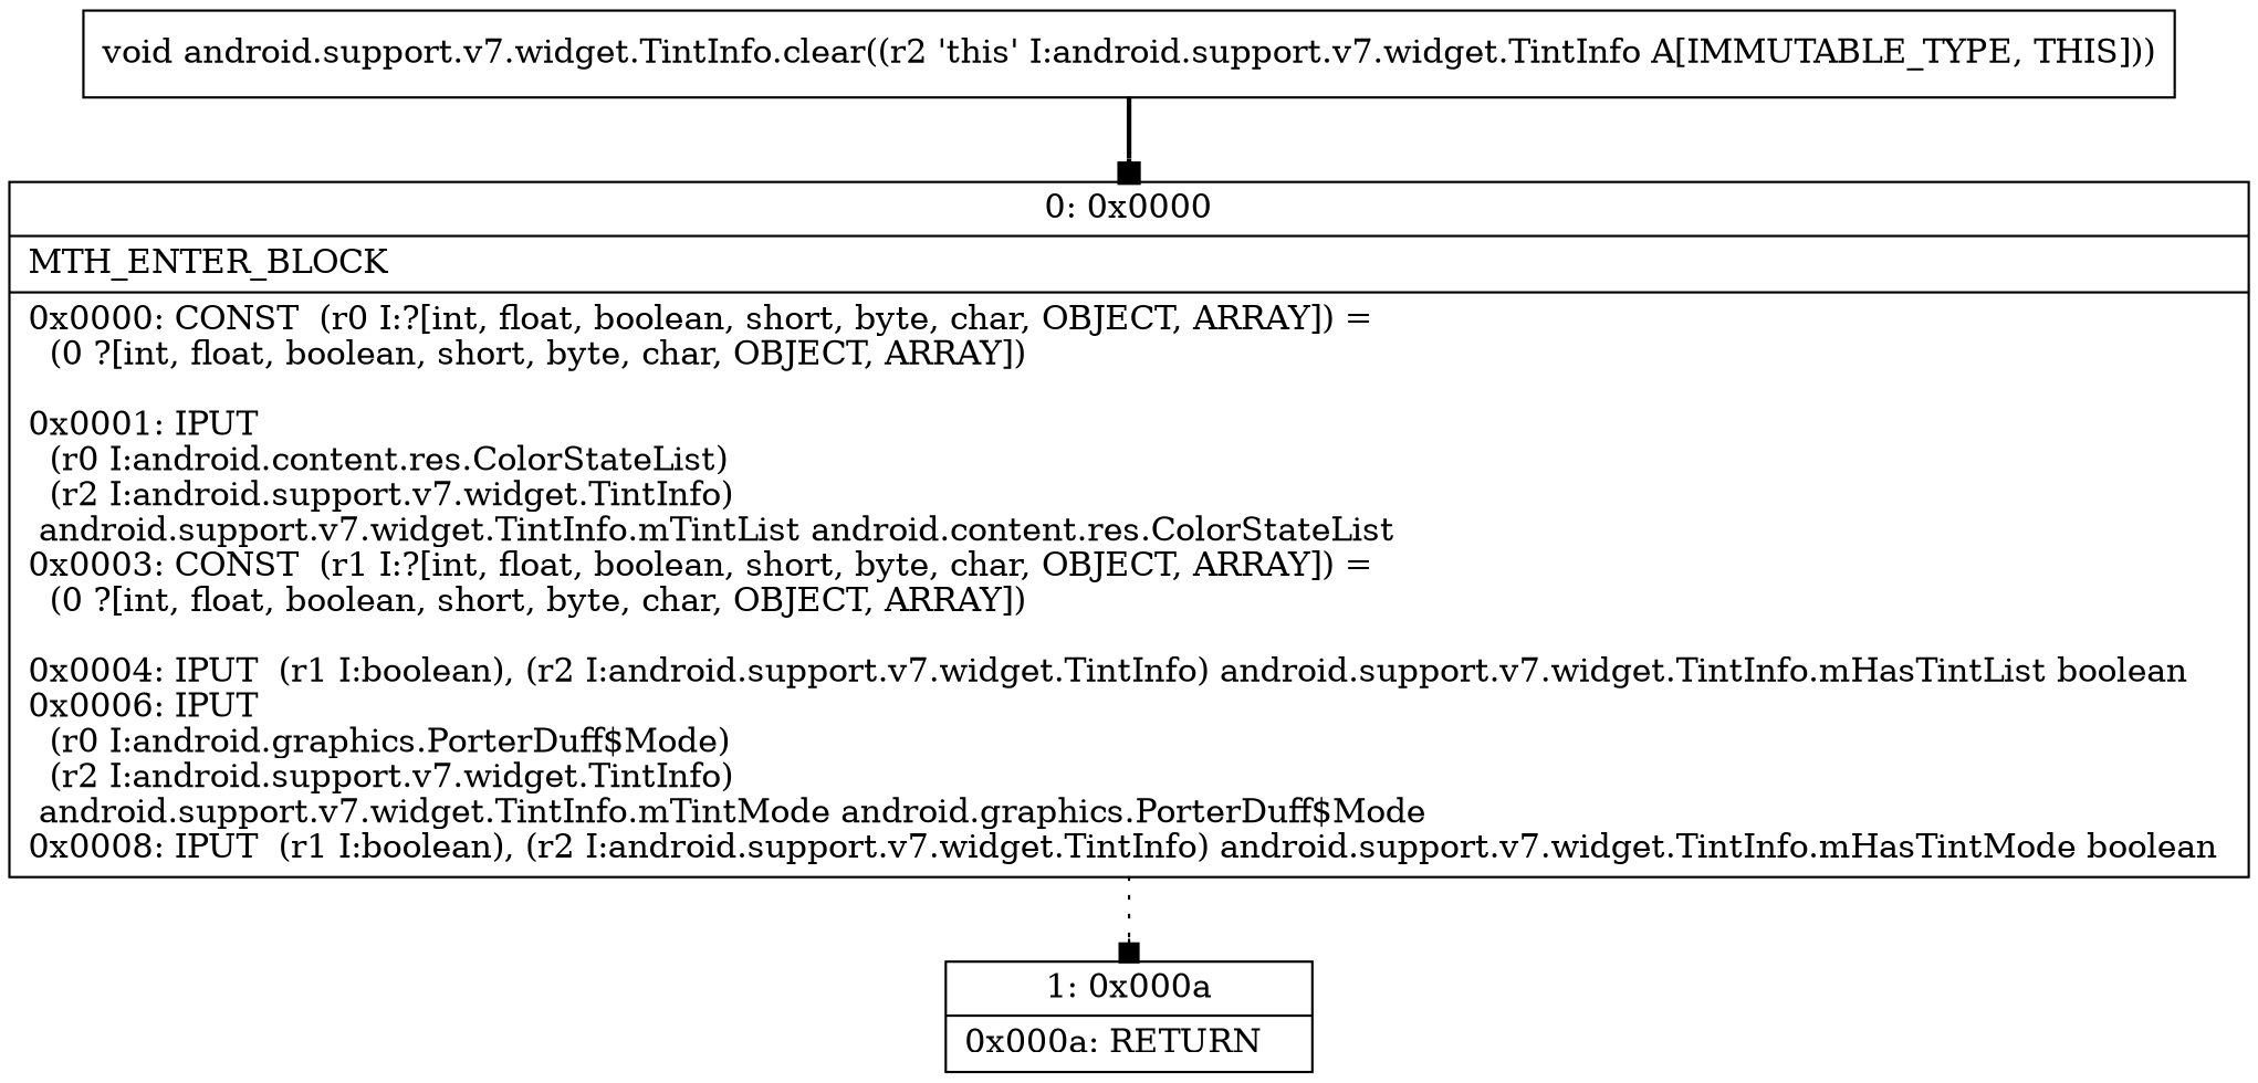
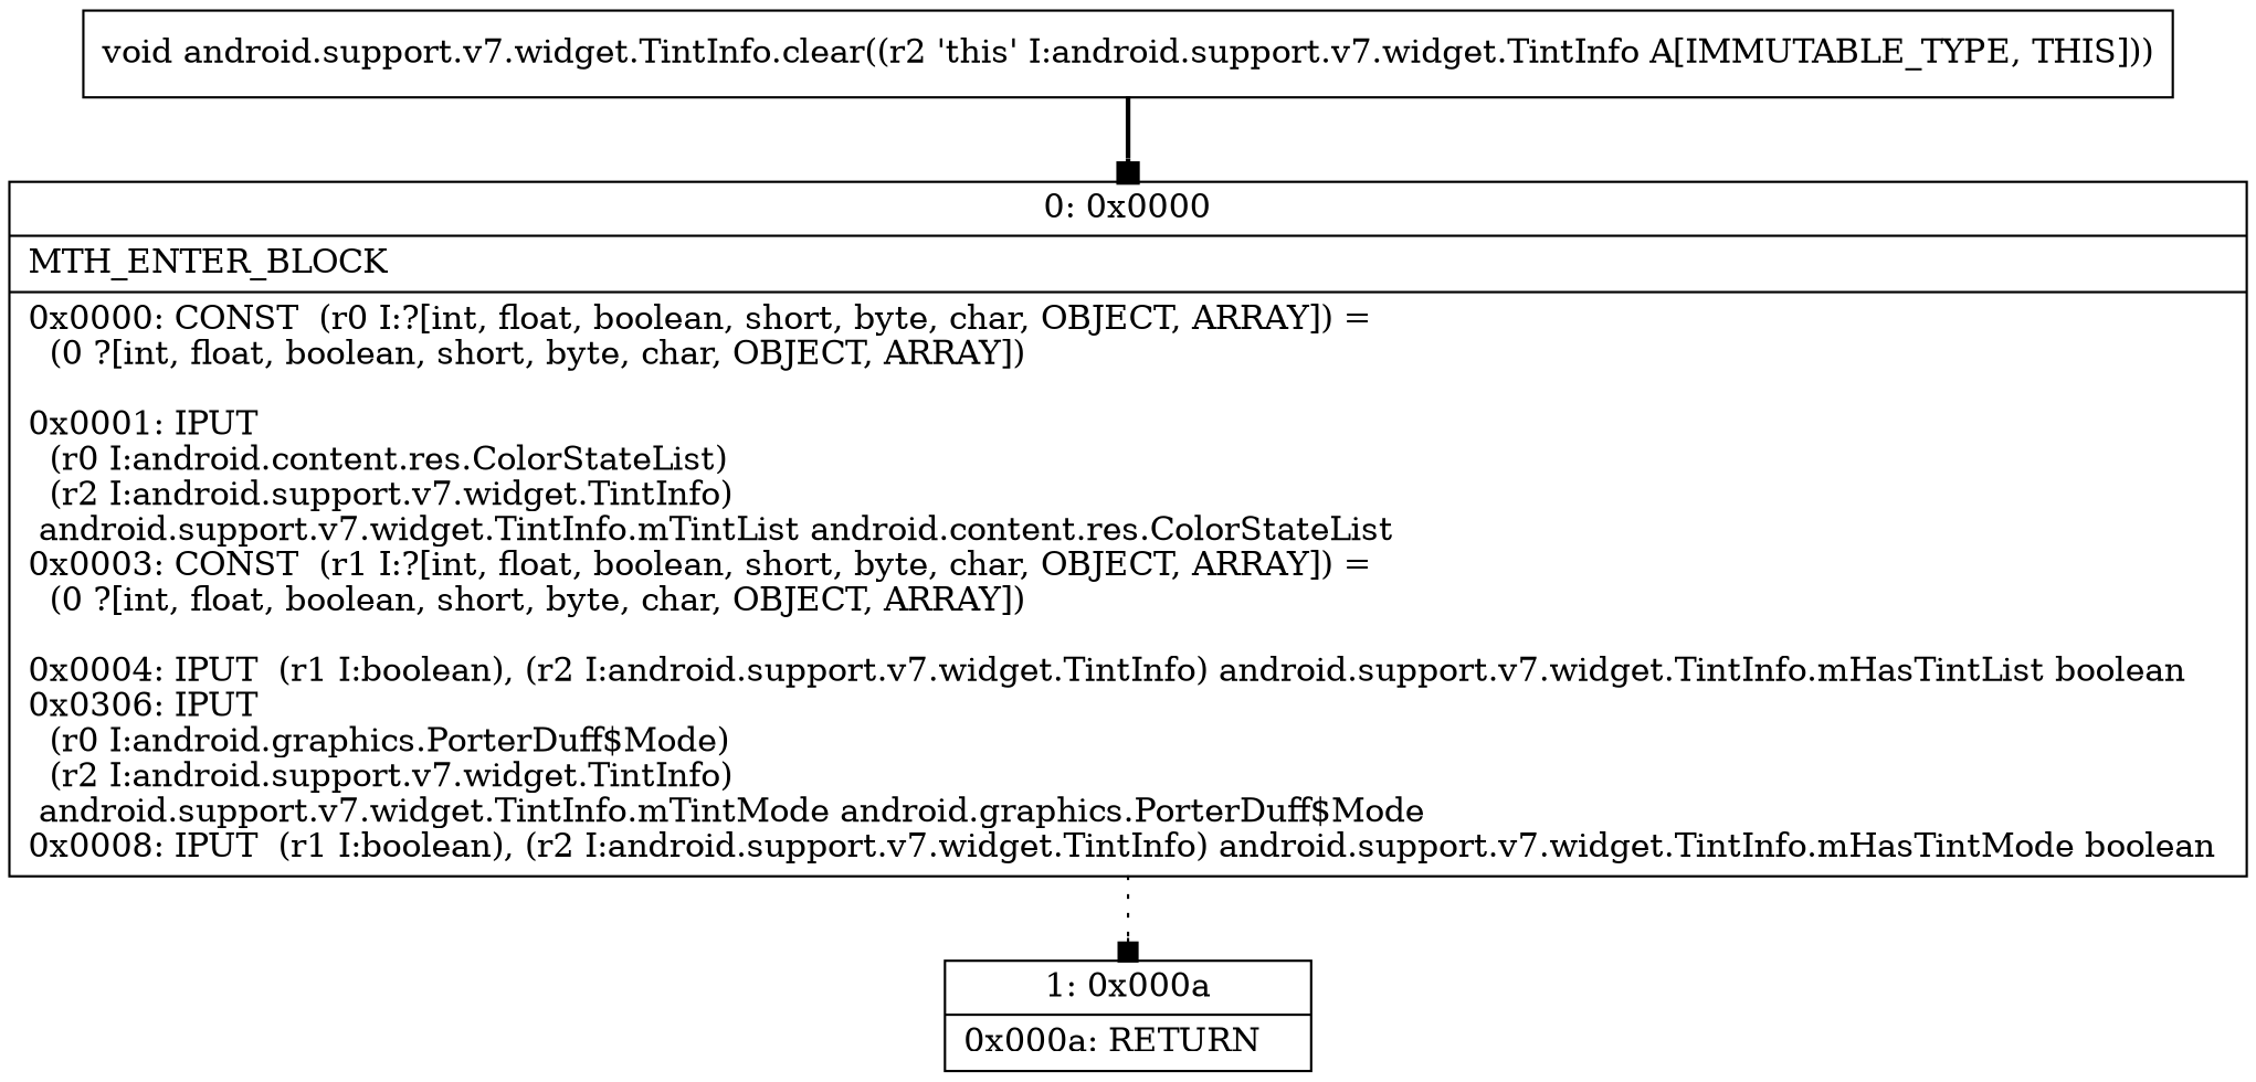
  digraph {
    node [shape=record]
    edge [arrowhead=box]
-   n1 [label="{0\:\ 0x0000|MTH_ENTER_BLOCK\l|0x0000: CONST  (r0 I:?[int, float, boolean, short, byte, char, OBJECT, ARRAY]) = \l  (0 ?[int, float, boolean, short, byte, char, OBJECT, ARRAY])\l \l0x0001: IPUT  \l  (r0 I:android.content.res.ColorStateList)\l  (r2 I:android.support.v7.widget.TintInfo)\l android.support.v7.widget.TintInfo.mTintList android.content.res.ColorStateList \l0x0003: CONST  (r1 I:?[int, float, boolean, short, byte, char, OBJECT, ARRAY]) = \l  (0 ?[int, float, boolean, short, byte, char, OBJECT, ARRAY])\l \l0x0004: IPUT  (r1 I:boolean), (r2 I:android.support.v7.widget.TintInfo) android.support.v7.widget.TintInfo.mHasTintList boolean \l0x0006: IPUT  \l  (r0 I:android.graphics.PorterDuff$Mode)\l  (r2 I:android.support.v7.widget.TintInfo)\l android.support.v7.widget.TintInfo.mTintMode android.graphics.PorterDuff$Mode \l0x0008: IPUT  (r1 I:boolean), (r2 I:android.support.v7.widget.TintInfo) android.support.v7.widget.TintInfo.mHasTintMode boolean \l}"]
+   n1 [label="{0\:\ 0x0000|MTH_ENTER_BLOCK\l|0x0000: CONST  (r0 I:?[int, float, boolean, short, byte, char, OBJECT, ARRAY]) = \l  (0 ?[int, float, boolean, short, byte, char, OBJECT, ARRAY])\l \l0x0001: IPUT  \l  (r0 I:android.content.res.ColorStateList)\l  (r2 I:android.support.v7.widget.TintInfo)\l android.support.v7.widget.TintInfo.mTintList android.content.res.ColorStateList \l0x0003: CONST  (r1 I:?[int, float, boolean, short, byte, char, OBJECT, ARRAY]) = \l  (0 ?[int, float, boolean, short, byte, char, OBJECT, ARRAY])\l \l0x0004: IPUT  (r1 I:boolean), (r2 I:android.support.v7.widget.TintInfo) android.support.v7.widget.TintInfo.mHasTintList boolean \l0x0306: IPUT  \l  (r0 I:android.graphics.PorterDuff$Mode)\l  (r2 I:android.support.v7.widget.TintInfo)\l android.support.v7.widget.TintInfo.mTintMode android.graphics.PorterDuff$Mode \l0x0008: IPUT  (r1 I:boolean), (r2 I:android.support.v7.widget.TintInfo) android.support.v7.widget.TintInfo.mHasTintMode boolean \l}"]
    n2 [label="{1\:\ 0x000a|0x000a: RETURN   \l}"]
    n3 [label="{void android.support.v7.widget.TintInfo.clear((r2 'this' I:android.support.v7.widget.TintInfo A[IMMUTABLE_TYPE, THIS])) }"]
    n1 -> n2 [style=dotted]
    n3 -> n1 [style=bold]
  }
